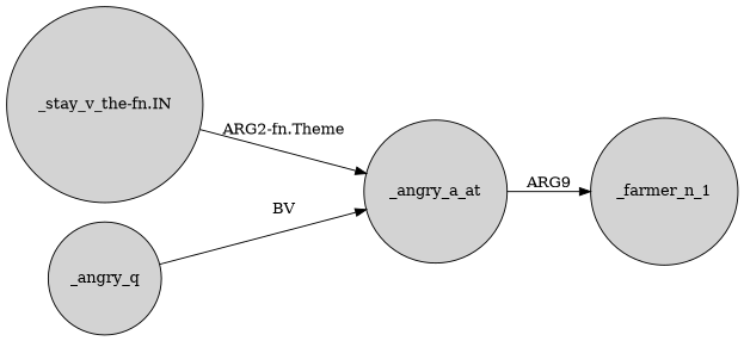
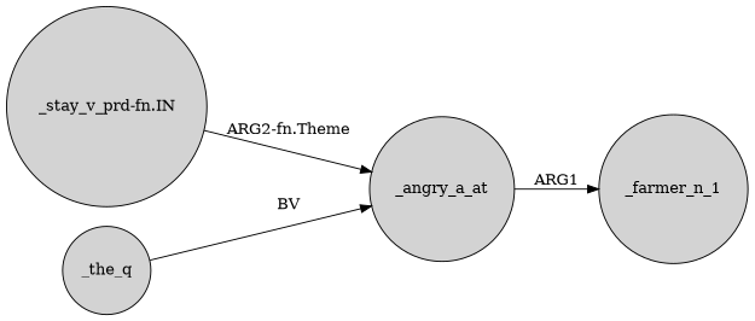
  digraph {
    rankdir=LR
    node [shape=circle style=filled]
-   "_stay_v_prd-fn.IN" [label="_stay_v_the-fn.IN"]
+   "_stay_v_prd-fn.IN"
    _angry_a_at
    _farmer_n_1
-   _the_q [label=_angry_q]
+   _the_q
    "_stay_v_prd-fn.IN" -> _angry_a_at [label="ARG2-fn.Theme"]
-   _angry_a_at -> _farmer_n_1 [label=ARG9]
+   _angry_a_at -> _farmer_n_1 [label=ARG1]
    _the_q -> _angry_a_at [label=BV]
  }
